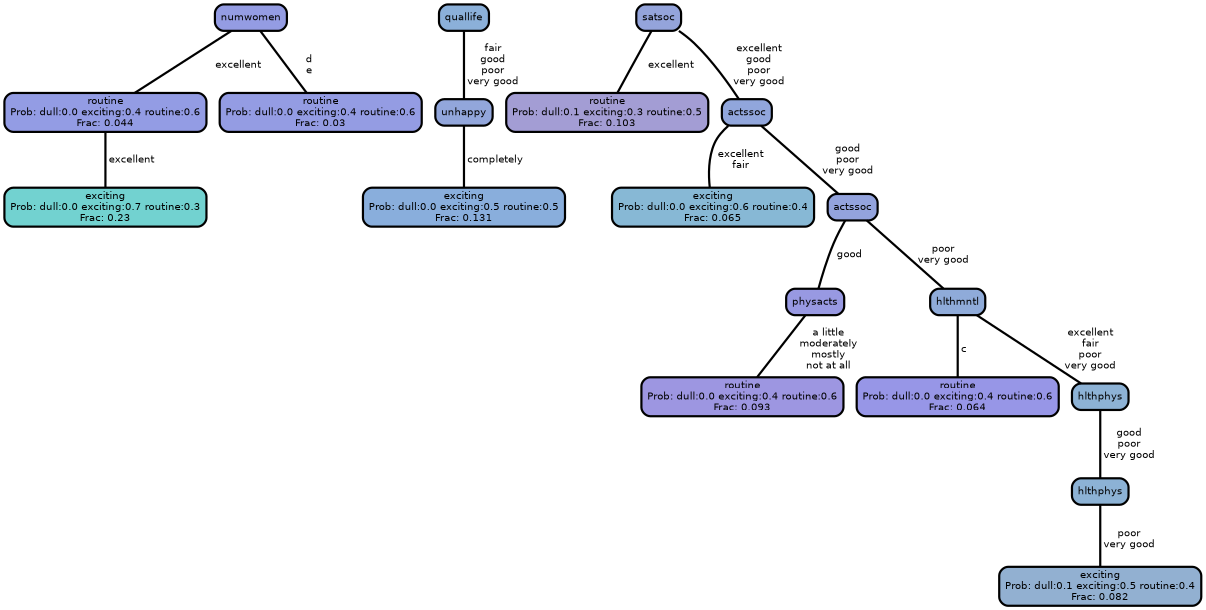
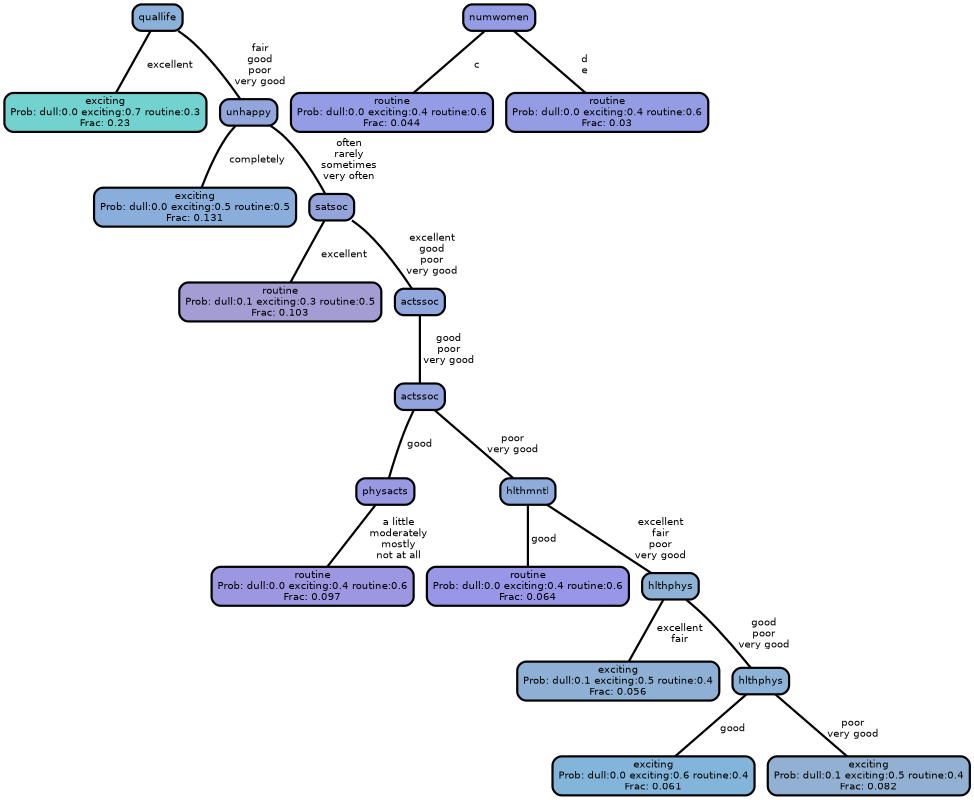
  graph {
    ranksep="0 equally"
    splines=straight
    node [color=black fillcolor="#949ce3" fontcolor=black fontname=helvetica penwidth=3 shape=box style="filled, rounded"]
    edge [color=black fontname=helvetica penwidth=3]
    n1 [fillcolor="#72d2d0" label="exciting\nProb: dull:0.0 exciting:0.7 routine:0.3\nFrac: 0.23"]
    n2 [fillcolor="#8bb0d9" label=quallife]
    n3 [fillcolor="#92a6db" label=unhappy]
    n4 [fillcolor="#89aedc" label="exciting\nProb: dull:0.0 exciting:0.5 routine:0.5\nFrac: 0.131"]
    n5 [fillcolor="#94a4db" label=satsoc]
    n6 [fillcolor="#a39dd4" label="routine\nProb: dull:0.1 exciting:0.3 routine:0.5\nFrac: 0.103"]
    n7 [fillcolor="#91a6dc" label=actssoc]
-   n8 [fillcolor="#87b8d5" label="exciting\nProb: dull:0.0 exciting:0.6 routine:0.4\nFrac: 0.065"]
    n9 [fillcolor="#93a3dd" label=actssoc]
    n10 [fillcolor="#9899e2" label=physacts]
    n11 [fillcolor="#8fabd9" label=hlthmntl]
    n12 [fillcolor="#939ce4" label="routine\nProb: dull:0.0 exciting:0.4 routine:0.6\nFrac: 0.044"]
    n13 [label=numwomen]
    n14 [label="routine\nProb: dull:0.0 exciting:0.4 routine:0.6\nFrac: 0.03"]
-   n15 [fillcolor="#9d96e1" label="routine\nProb: dull:0.0 exciting:0.4 routine:0.6\nFrac: 0.093"]
+   n15 [fillcolor="#9d96e1" label="routine\nProb: dull:0.0 exciting:0.4 routine:0.6\nFrac: 0.097"]
    n16 [fillcolor="#9796e7" label="routine\nProb: dull:0.0 exciting:0.4 routine:0.6\nFrac: 0.064"]
    n17 [fillcolor="#8db2d5" label=hlthphys]
+   n18 [fillcolor="#8eb0d5" label="exciting\nProb: dull:0.1 exciting:0.5 routine:0.4\nFrac: 0.056"]
    n19 [fillcolor="#8cb2d5" label=hlthphys]
+   n20 [fillcolor="#83b5db" label="exciting\nProb: dull:0.0 exciting:0.6 routine:0.4\nFrac: 0.061"]
    n21 [fillcolor="#92b0d1" label="exciting\nProb: dull:0.1 exciting:0.5 routine:0.4\nFrac: 0.082"]
    subgraph sub_1 {
      rank=same
    }
-   n12 -- n1 [label=" excellent"]
+   n2 -- n1 [label=" excellent"]
    n2 -- n3 [label=" fair\n good\n poor\n very good"]
    n3 -- n4 [label=" completely"]
+   n3 -- n5 [label=" often\n rarely\n sometimes\n very often"]
    n5 -- n6 [label=" excellent"]
    n5 -- n7 [label=" excellent\n good\n poor\n very good"]
-   n7 -- n8 [label=" excellent\n fair"]
    n7 -- n9 [label=" good\n poor\n very good"]
    n9 -- n10 [label=" good"]
    n9 -- n11 [label=" poor\n very good"]
    n10 -- n15 [label=" a little\n moderately\n mostly\n not at all"]
-   n11 -- n16 [label=" c"]
+   n11 -- n16 [label=" good"]
    n11 -- n17 [label=" excellent\n fair\n poor\n very good"]
-   n13 -- n12 [label=" excellent"]
+   n13 -- n12 [label=" c"]
    n13 -- n14 [label=" d\n e"]
+   n17 -- n18 [label=" excellent\n fair"]
    n17 -- n19 [label=" good\n poor\n very good"]
+   n19 -- n20 [label=" good"]
    n19 -- n21 [label=" poor\n very good"]
  }
